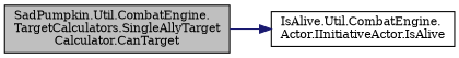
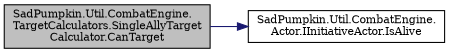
  digraph {
    rankdir=LR
    fontname="DejaVu Serif"
    node [color=black fontname="DejaVu Serif" fontsize=10 shape=record style=filled]
    n1 [fillcolor=grey75 fontcolor=black height=0.2 label="SadPumpkin.Util.CombatEngine.\lTargetCalculators.SingleAllyTarget\lCalculator.CanTarget" width=0.4]
-   n2 [fillcolor=white height=0.2 label="IsAlive.Util.CombatEngine.\lActor.IInitiativeActor.IsAlive" width=0.4]
+   n2 [fillcolor=white height=0.2 label="SadPumpkin.Util.CombatEngine.\lActor.IInitiativeActor.IsAlive" width=0.4]
    n1 -> n2 [color=midnightblue fontname="DejaVu Serif" fontsize=10 labelfontname=Helvetica labelfontsize=10 style=solid]
  }
